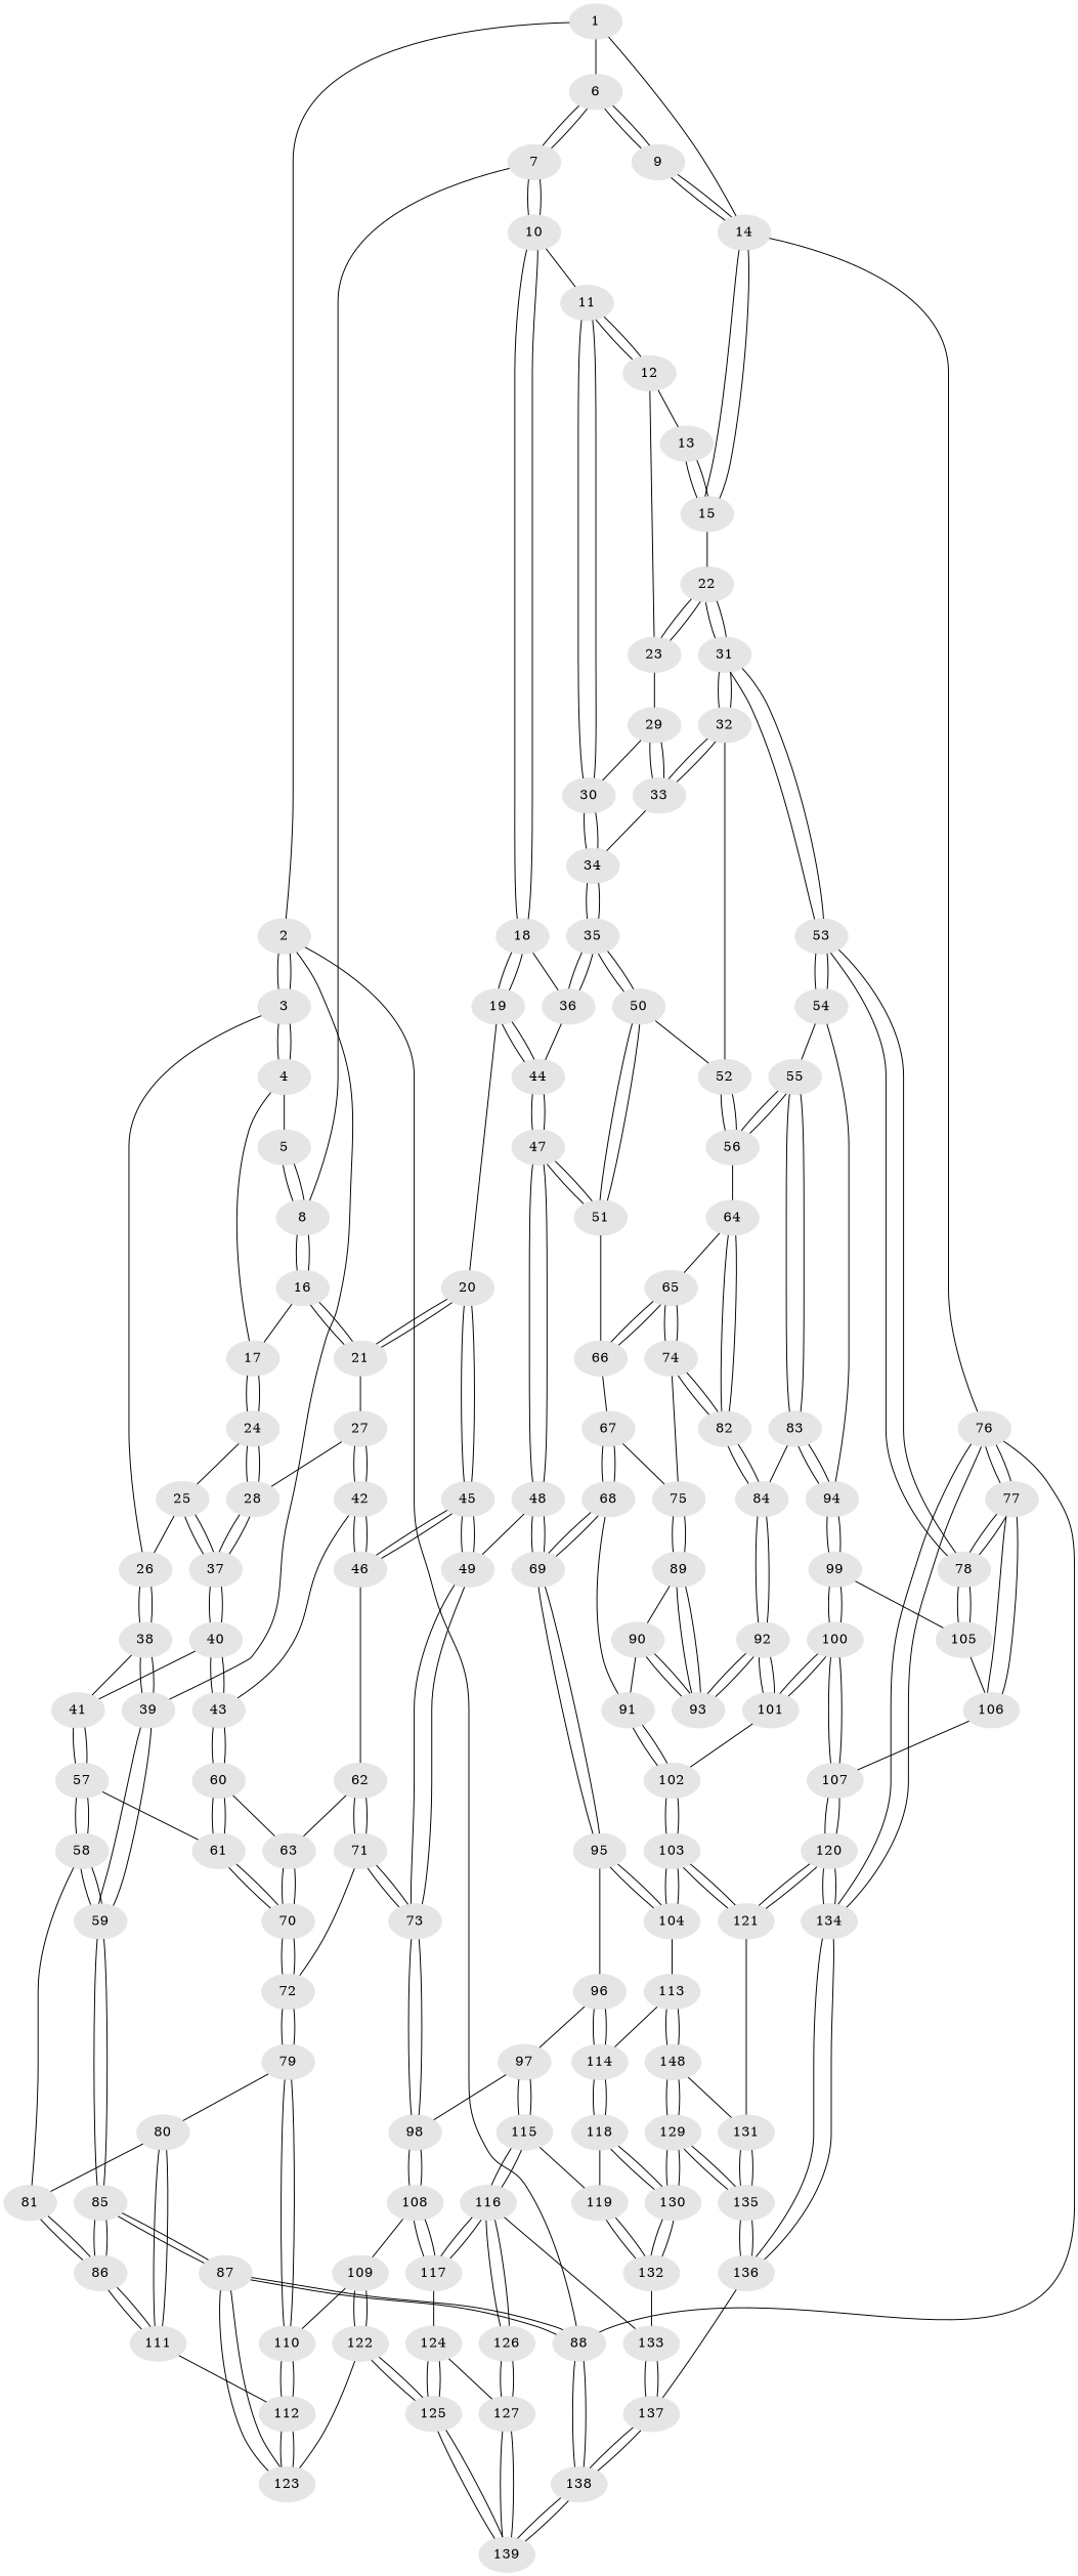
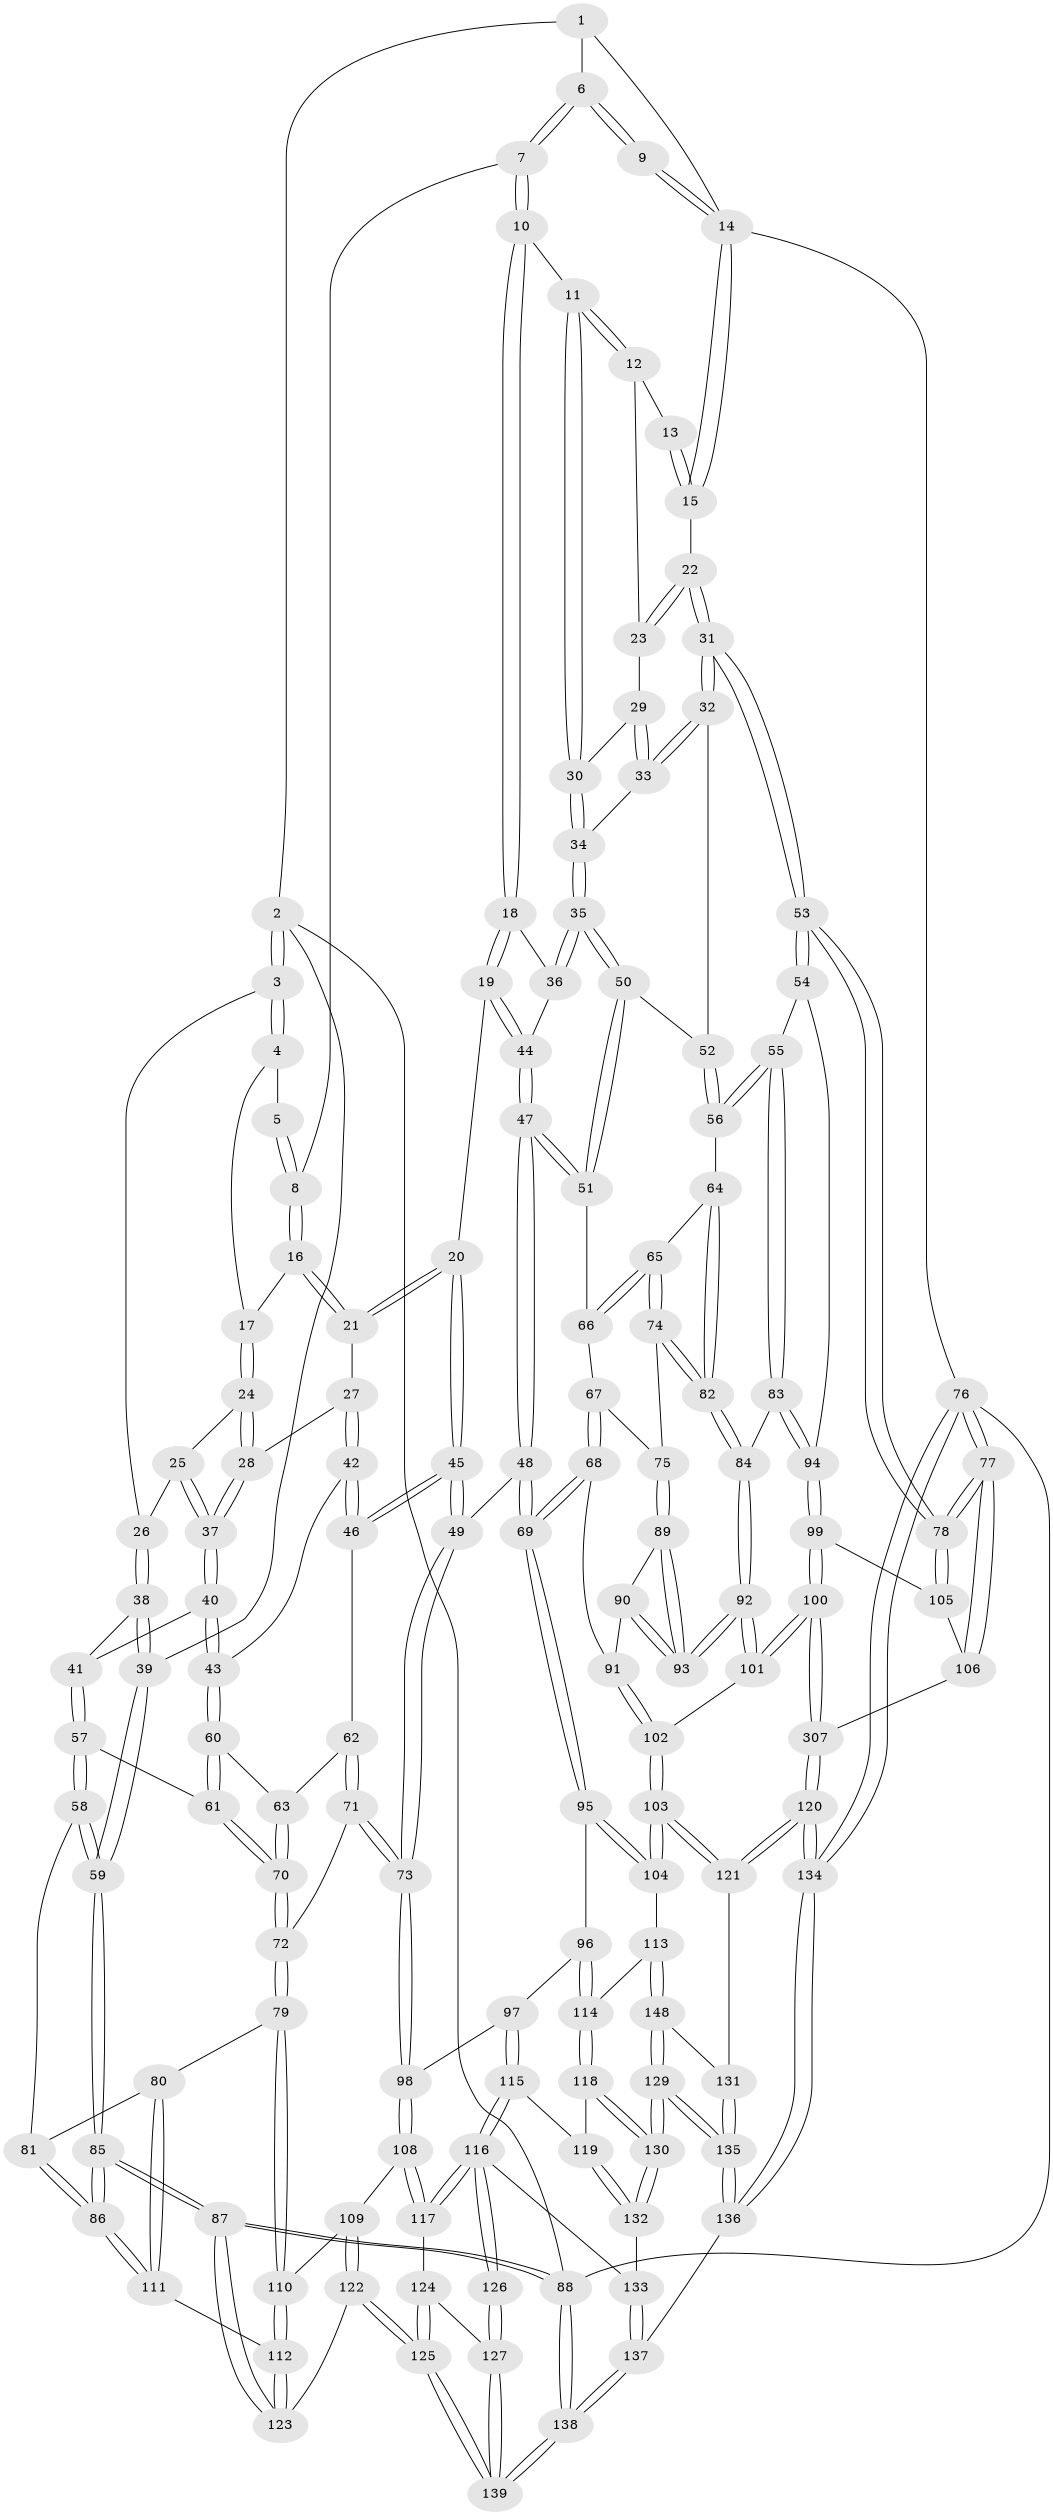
  graph {
    node [color=gray90 style=filled]
    1
    2
    6
    14
    3
    39
    88
    7
    9
    15
    76
    4
    26
    59
    138
    5
    17
    38
    8
    24
    16
    10
    11
    18
    21
    12
    30
    19
    36
    13
    23
    34
    29
    22
    77
    134
    31
    27
    25
    28
    20
    44
    45
    47
    46
    49
    42
    32
    53
    33
    37
    40
    41
    43
    35
    52
    54
    78
    56
    50
    51
    57
    85
    60
    58
    61
    62
    63
    48
    73
    71
    69
    66
    95
    98
    67
    64
    55
    94
    105
    83
    99
    84
    65
    82
    81
    70
    86
    87
    72
    74
    75
    68
    91
    89
    102
    96
    104
    79
    80
    110
    108
    90
    93
    106
    136
-   107
+   107 [label=307]
    111
    112
    92
    101
    123
    139
    103
    100
    97
    114
    113
    115
    118
    116
    119
    109
    117
    120
    121
    131
    n128 [label=148]
    122
    124
    125
    129
    130
    126
    133
    132
    127
    135
    137
    1 -- 2
    1 -- 6
    1 -- 14
    2 -- 3
    2 -- 3
    2 -- 39
    2 -- 88
    6 -- 7
    6 -- 7
    6 -- 9
    6 -- 9
    14 -- 15
    14 -- 15
    14 -- 76
    3 -- 4
    3 -- 4
    3 -- 26
    39 -- 59
    39 -- 59
    88 -- 138
    88 -- 138
    7 -- 8
    7 -- 10
    7 -- 10
    9 -- 14
    9 -- 14
    15 -- 22
    76 -- 88
    76 -- 77
    76 -- 77
    76 -- 134
    76 -- 134
    4 -- 5
    4 -- 17
    26 -- 38
    26 -- 38
    59 -- 85
    59 -- 85
    138 -- 139
    138 -- 139
    5 -- 8
    5 -- 8
    17 -- 24
    17 -- 24
    38 -- 39
    38 -- 39
    38 -- 41
    8 -- 16
    8 -- 16
    24 -- 25
    24 -- 28
    24 -- 28
    16 -- 17
    16 -- 21
    16 -- 21
    10 -- 11
    10 -- 18
    10 -- 18
    11 -- 12
    11 -- 12
    11 -- 30
    11 -- 30
    18 -- 19
    18 -- 19
    18 -- 36
    21 -- 27
    12 -- 13
    12 -- 23
    30 -- 34
    30 -- 34
    19 -- 20
    19 -- 44
    19 -- 44
    36 -- 44
    13 -- 15
    13 -- 15
    23 -- 29
    34 -- 35
    34 -- 35
    29 -- 30
    29 -- 33
    29 -- 33
    22 -- 23
    22 -- 23
    22 -- 31
    22 -- 31
    77 -- 78
    77 -- 78
    77 -- 106
    77 -- 106
    134 -- 136
    134 -- 136
    31 -- 32
    31 -- 32
    31 -- 53
    31 -- 53
    27 -- 28
    27 -- 42
    27 -- 42
    25 -- 26
    25 -- 37
    25 -- 37
    28 -- 37
    28 -- 37
    20 -- 21
    20 -- 21
    20 -- 45
    20 -- 45
    44 -- 47
    44 -- 47
    45 -- 46
    45 -- 46
    45 -- 49
    45 -- 49
    47 -- 51
    47 -- 51
    47 -- 48
    47 -- 48
    46 -- 62
    49 -- 73
    49 -- 73
    42 -- 46
    42 -- 46
    42 -- 43
    32 -- 33
    32 -- 33
    32 -- 52
    53 -- 54
    53 -- 54
    53 -- 78
    53 -- 78
    33 -- 34
    37 -- 40
    37 -- 40
    40 -- 41
    40 -- 43
    40 -- 43
    41 -- 57
    41 -- 57
    43 -- 60
    43 -- 60
    35 -- 36
    35 -- 36
    35 -- 50
    35 -- 50
    52 -- 56
    52 -- 56
    54 -- 55
    54 -- 94
    78 -- 105
    78 -- 105
    56 -- 64
    50 -- 52
    50 -- 51
    50 -- 51
    51 -- 66
    57 -- 58
    57 -- 58
    57 -- 61
    85 -- 86
    85 -- 86
    85 -- 87
    85 -- 87
    60 -- 61
    60 -- 61
    60 -- 63
    58 -- 59
    58 -- 59
    58 -- 81
    61 -- 70
    61 -- 70
    62 -- 63
    62 -- 71
    62 -- 71
    63 -- 70
    63 -- 70
    48 -- 49
    48 -- 69
    48 -- 69
    73 -- 98
    73 -- 98
    71 -- 73
    71 -- 73
    71 -- 72
    69 -- 95
    69 -- 95
    66 -- 67
    95 -- 96
    95 -- 104
    95 -- 104
    98 -- 108
    98 -- 108
    67 -- 75
    67 -- 68
    67 -- 68
    64 -- 65
    64 -- 82
    64 -- 82
    55 -- 56
    55 -- 56
    55 -- 83
    55 -- 83
    94 -- 99
    94 -- 99
    105 -- 106
    83 -- 94
    83 -- 94
    83 -- 84
    99 -- 105
    99 -- 100
    99 -- 100
    84 -- 92
    84 -- 92
    65 -- 66
    65 -- 66
    65 -- 74
    65 -- 74
    82 -- 84
    82 -- 84
    81 -- 86
    81 -- 86
    70 -- 72
    70 -- 72
    86 -- 111
    86 -- 111
    87 -- 88
    87 -- 88
    87 -- 123
    87 -- 123
    72 -- 79
    72 -- 79
    74 -- 82
    74 -- 82
    74 -- 75
    75 -- 89
    75 -- 89
    68 -- 69
    68 -- 69
    68 -- 91
    91 -- 102
    91 -- 102
    89 -- 90
    89 -- 93
    89 -- 93
    102 -- 103
    102 -- 103
    96 -- 97
    96 -- 114
    96 -- 114
    104 -- 113
    79 -- 80
    79 -- 110
    79 -- 110
    80 -- 81
    80 -- 111
    80 -- 111
    110 -- 112
    110 -- 112
    108 -- 109
    108 -- 117
    108 -- 117
    90 -- 91
    90 -- 93
    90 -- 93
    106 -- 107
    136 -- 137
    107 -- 120
    107 -- 120
    111 -- 112
    112 -- 123
    112 -- 123
    92 -- 93
    92 -- 93
    92 -- 101
    92 -- 101
    101 -- 102
    103 -- 104
    103 -- 104
    103 -- 121
    103 -- 121
    100 -- 107
    100 -- 107
    100 -- 101
    100 -- 101
    97 -- 98
    97 -- 115
    97 -- 115
    114 -- 118
    114 -- 118
    113 -- 114
    113 -- n128
    113 -- n128
    115 -- 116
    115 -- 116
    115 -- 119
    118 -- 119
    118 -- 130
    118 -- 130
    116 -- 117
    116 -- 117
    116 -- 126
    116 -- 126
    116 -- 133
    119 -- 132
    119 -- 132
    109 -- 110
    109 -- 122
    109 -- 122
    117 -- 124
    120 -- 134
    120 -- 134
    120 -- 121
    120 -- 121
    121 -- 131
    131 -- 135
    131 -- 135
    n128 -- 131
    n128 -- 129
    n128 -- 129
    122 -- 123
    122 -- 125
    122 -- 125
    124 -- 125
    124 -- 125
    124 -- 127
    125 -- 139
    125 -- 139
    129 -- 130
    129 -- 130
    129 -- 135
    129 -- 135
    130 -- 132
    130 -- 132
    126 -- 127
    126 -- 127
    133 -- 137
    133 -- 137
    132 -- 133
    127 -- 139
    127 -- 139
    135 -- 136
    135 -- 136
    137 -- 138
    137 -- 138
  }
